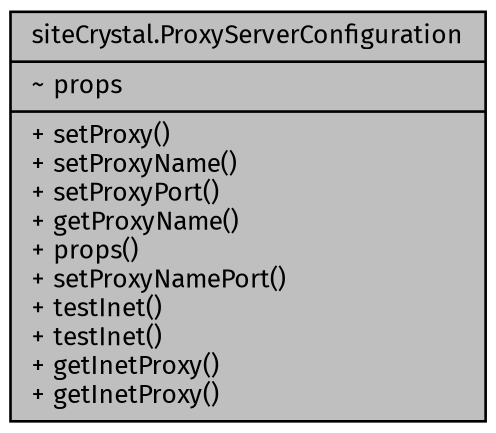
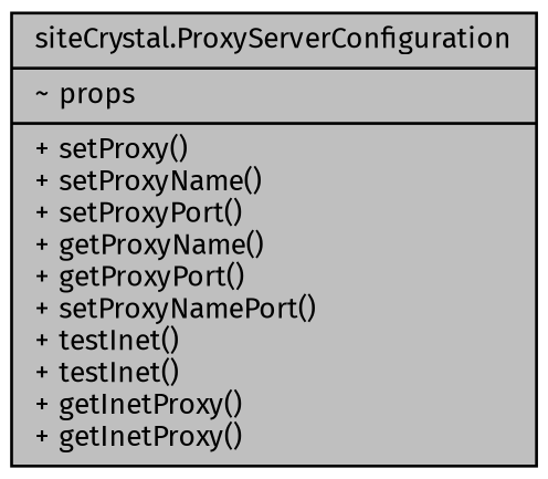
  digraph {
    fontname="Fira Sans"
-   n1 [color=black fillcolor=grey75 fontcolor=black fontname="Fira Sans" fontsize=10 height=0.2 label="{siteCrystal.ProxyServerConfiguration\n|~ props\l|+ setProxy()\l+ setProxyName()\l+ setProxyPort()\l+ getProxyName()\l+ props()\l+ setProxyNamePort()\l+ testInet()\l+ testInet()\l+ getInetProxy()\l+ getInetProxy()\l}" shape=record style=filled width=0.4]
+   n1 [color=black fillcolor=grey75 fontcolor=black fontname="Fira Sans" fontsize=10 height=0.2 label="{siteCrystal.ProxyServerConfiguration\n|~ props\l|+ setProxy()\l+ setProxyName()\l+ setProxyPort()\l+ getProxyName()\l+ getProxyPort()\l+ setProxyNamePort()\l+ testInet()\l+ testInet()\l+ getInetProxy()\l+ getInetProxy()\l}" shape=record style=filled width=0.4]
  }
